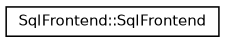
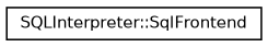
  digraph {
    rankdir=LR
-   n1 [color=black fillcolor=white fontname=Helvetica fontsize=10 height=0.2 label="SqlFrontend::SqlFrontend" shape=record style=filled width=0.4]
+   n1 [color=black fillcolor=white fontname=Helvetica fontsize=10 height=0.2 label="SQLInterpreter::SqlFrontend" shape=record style=filled width=0.4]
  }
